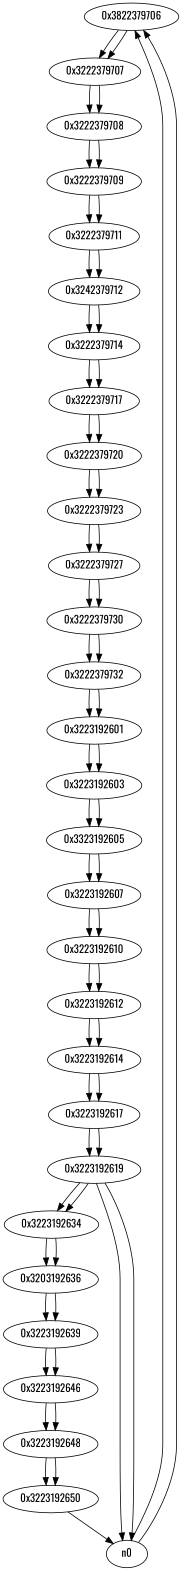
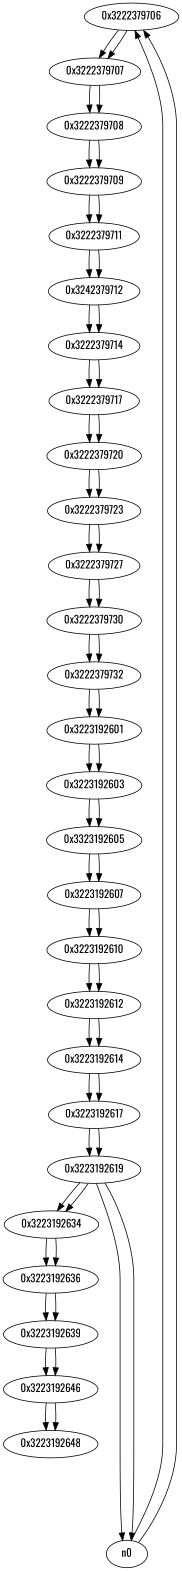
  digraph {
    fontname=Oswald
    node [fontname=Oswald]
    edge [fontname=Oswald]
-   n1 [label="0x3822379706"]
+   n1 [label="0x3222379706"]
    n2 [label="0x3222379707"]
    n3 [label="0x3222379708"]
    n4 [label="0x3222379709"]
    n5 [label="0x3222379711"]
    n6 [label="0x3242379712"]
    n7 [label="0x3222379714"]
    n8 [label="0x3222379717"]
    n9 [label="0x3222379720"]
    n10 [label="0x3222379723"]
    n11 [label="0x3222379727"]
    n12 [label="0x3222379730"]
    n13 [label="0x3222379732"]
    n14 [label="0x3223192601"]
    n15 [label="0x3223192603"]
    n16 [label="0x3323192605"]
    n17 [label="0x3223192607"]
    n18 [label="0x3223192610"]
    n19 [label="0x3223192612"]
    n20 [label="0x3223192614"]
    n21 [label="0x3223192617"]
    n22 [label="0x3223192619"]
    n23 [label="0x3223192634"]
    n0
-   n24 [label="0x3203192636"]
+   n24 [label="0x3223192636"]
    n25 [label="0x3223192639"]
    n26 [label="0x3223192646"]
    n27 [label="0x3223192648"]
-   n28 [label="0x3223192650"]
    n1 -> n2
    n1 -> n2
    n2 -> n3
    n2 -> n3
    n3 -> n4
    n3 -> n4
    n4 -> n5
    n4 -> n5
    n5 -> n6
    n5 -> n6
    n6 -> n7
    n6 -> n7
    n7 -> n8
    n7 -> n8
    n8 -> n9
    n8 -> n9
    n9 -> n10
    n9 -> n10
    n10 -> n11
    n10 -> n11
    n11 -> n12
    n11 -> n12
    n12 -> n13
    n12 -> n13
    n13 -> n14
    n13 -> n14
    n14 -> n15
    n14 -> n15
    n15 -> n16
    n15 -> n16
    n16 -> n17
    n16 -> n17
    n17 -> n18
    n17 -> n18
    n18 -> n19
    n18 -> n19
    n19 -> n20
    n19 -> n20
    n20 -> n21
    n20 -> n21
    n21 -> n22
    n21 -> n22
    n22 -> n23
    n22 -> n23
    n22 -> n0
    n22 -> n0
    n23 -> n24
    n23 -> n24
    n0 -> n1
    n0 -> n1
    n24 -> n25
    n24 -> n25
    n25 -> n26
    n25 -> n26
    n26 -> n27
    n26 -> n27
-   n27 -> n28
-   n27 -> n28
-   n28 -> n0
  }
